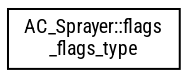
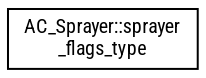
  digraph {
    rankdir=LR
    fontname="Roboto Condensed"
-   n1 [color=black fillcolor=white fontname="Roboto Condensed" fontsize=10 height=0.2 label="AC_Sprayer::flags\l_flags_type" shape=record style=filled width=0.4]
+   n1 [color=black fillcolor=white fontname="Roboto Condensed" fontsize=10 height=0.2 label="AC_Sprayer::sprayer\l_flags_type" shape=record style=filled width=0.4]
  }
